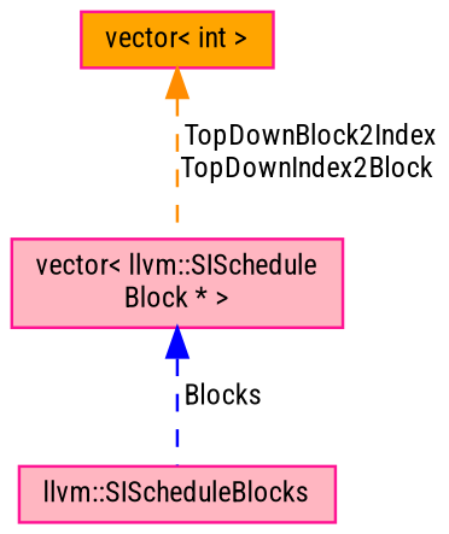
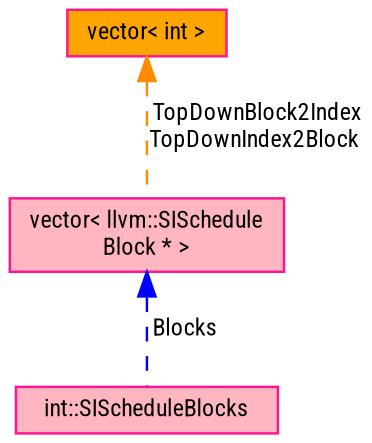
  digraph {
    fontname="Roboto Condensed"
    node [color=deeppink fillcolor=lightpink fontname="Roboto Condensed" fontsize=10 shape=box style=filled]
    edge [dir=back fontname="Roboto Condensed" fontsize=10 labelfontname=Helvetica labelfontsize=10 style=dashed]
-   n1 [fontcolor=black height=0.2 label="llvm::SIScheduleBlocks" width=0.4]
+   n1 [fontcolor=black height=0.2 label="int::SIScheduleBlocks" width=0.4]
    n2 [height=0.2 label="vector\< llvm::SISchedule\lBlock * \>" width=0.4]
    n3 [fillcolor=orange height=0.2 label="vector\< int \>" width=0.4]
    n2 -> n1 [color=blue label=" Blocks"]
    n3 -> n2 [color=darkorange label=" TopDownBlock2Index\nTopDownIndex2Block"]
  }
